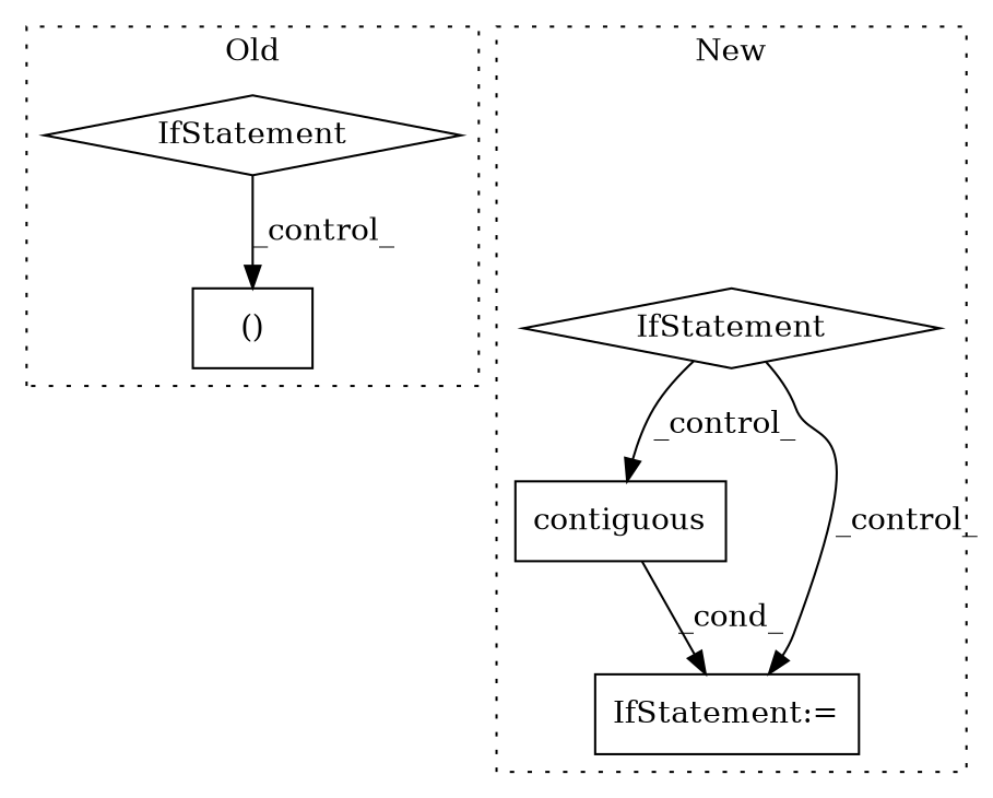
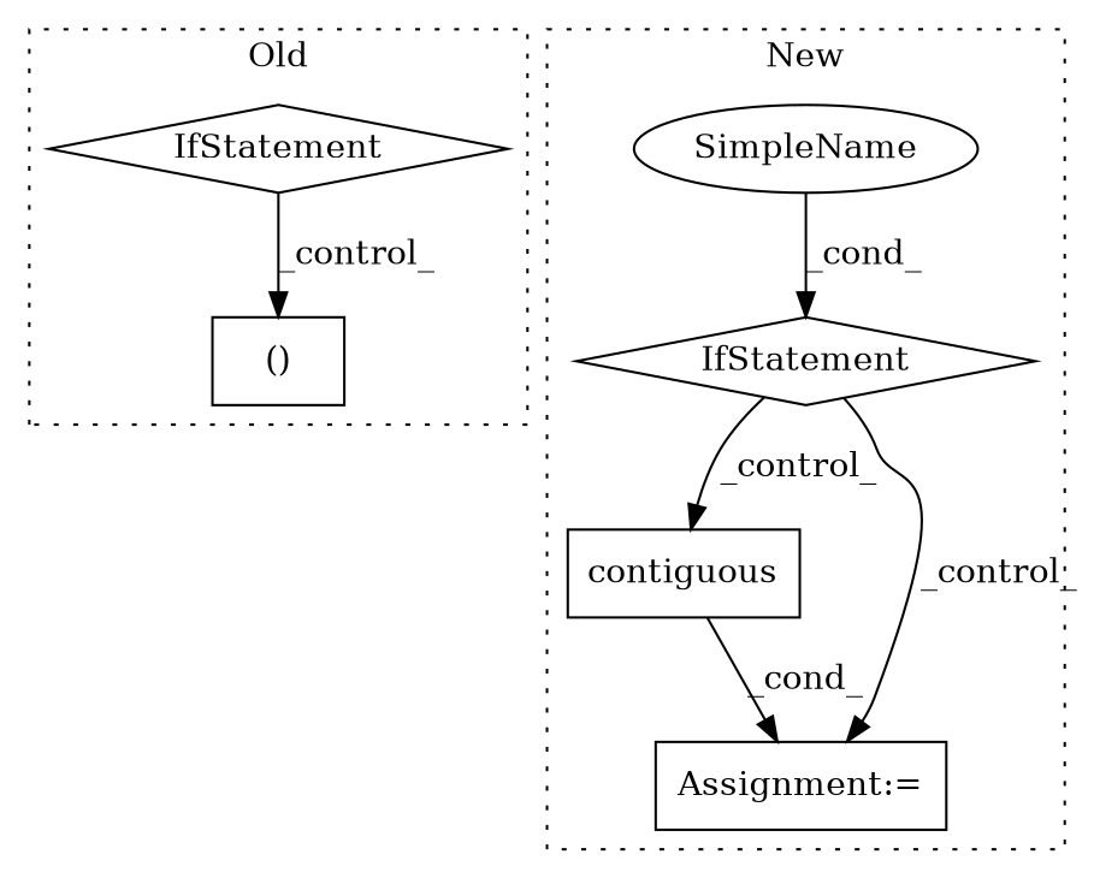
  digraph {
    node [a=25 l="4,2" shape=box]
    n1 [a=106 l=37 label="()" s=16898]
    n2 [label=IfStatement s="16839,16861" shape=diamond]
    n3 [a=32 l=12 label=contiguous s=7031]
    n4 [label=IfStatement s="6983,6994" shape=diamond]
-   n6 [a=7 l=1 label="IfStatement:=" s=7085]
+   n5 [a=42 label=SimpleName shape=ellipse l=""]
+   n6 [a=7 l=1 label="Assignment:=" s=7085]
    subgraph cluster_1 {
      label=Old
      style=dotted
      n1
      n2
    }
    subgraph cluster_2 {
      label=New
      style=dotted
      n3
      n4
+     n5
      n6
    }
    n2 -> n1 [label=_control_]
    n3 -> n6 [label=_cond_]
    n4 -> n3 [label=_control_]
    n4 -> n6 [label=_control_]
+   n5 -> n4 [label=_cond_]
  }
